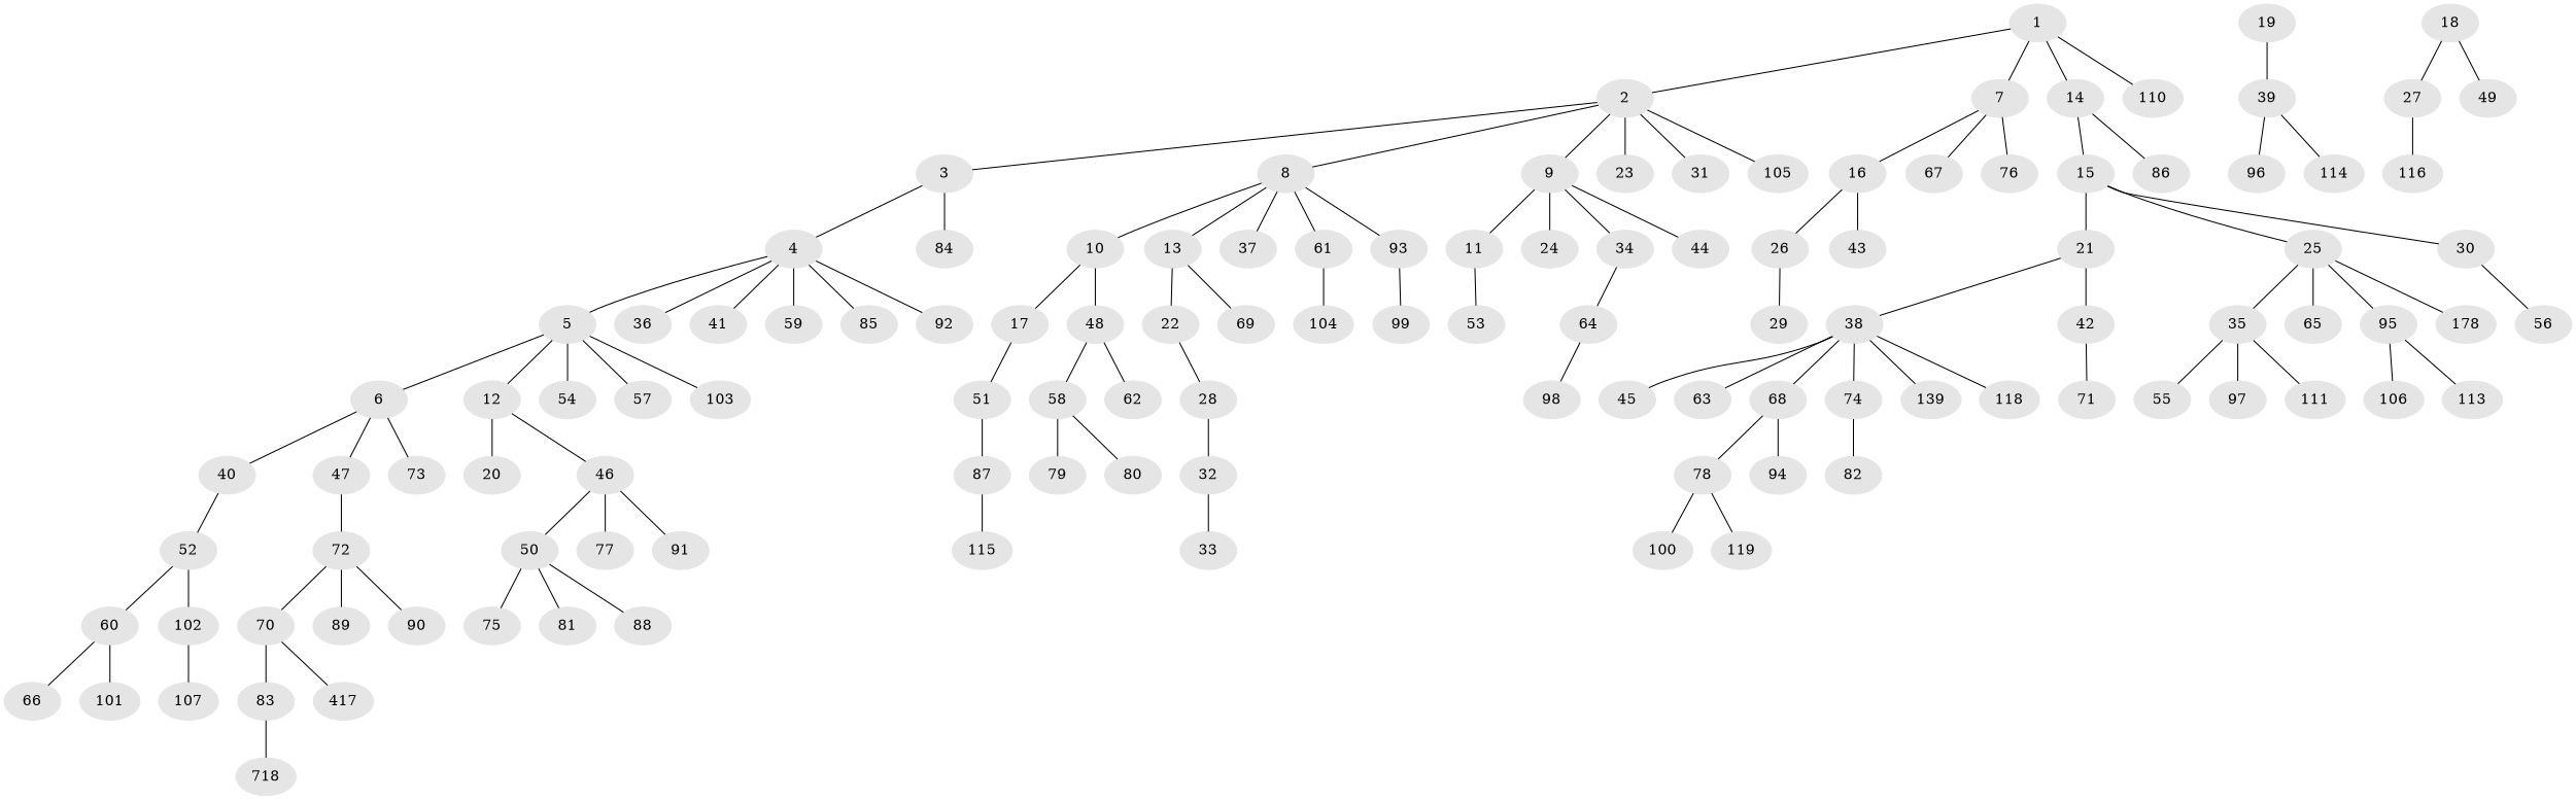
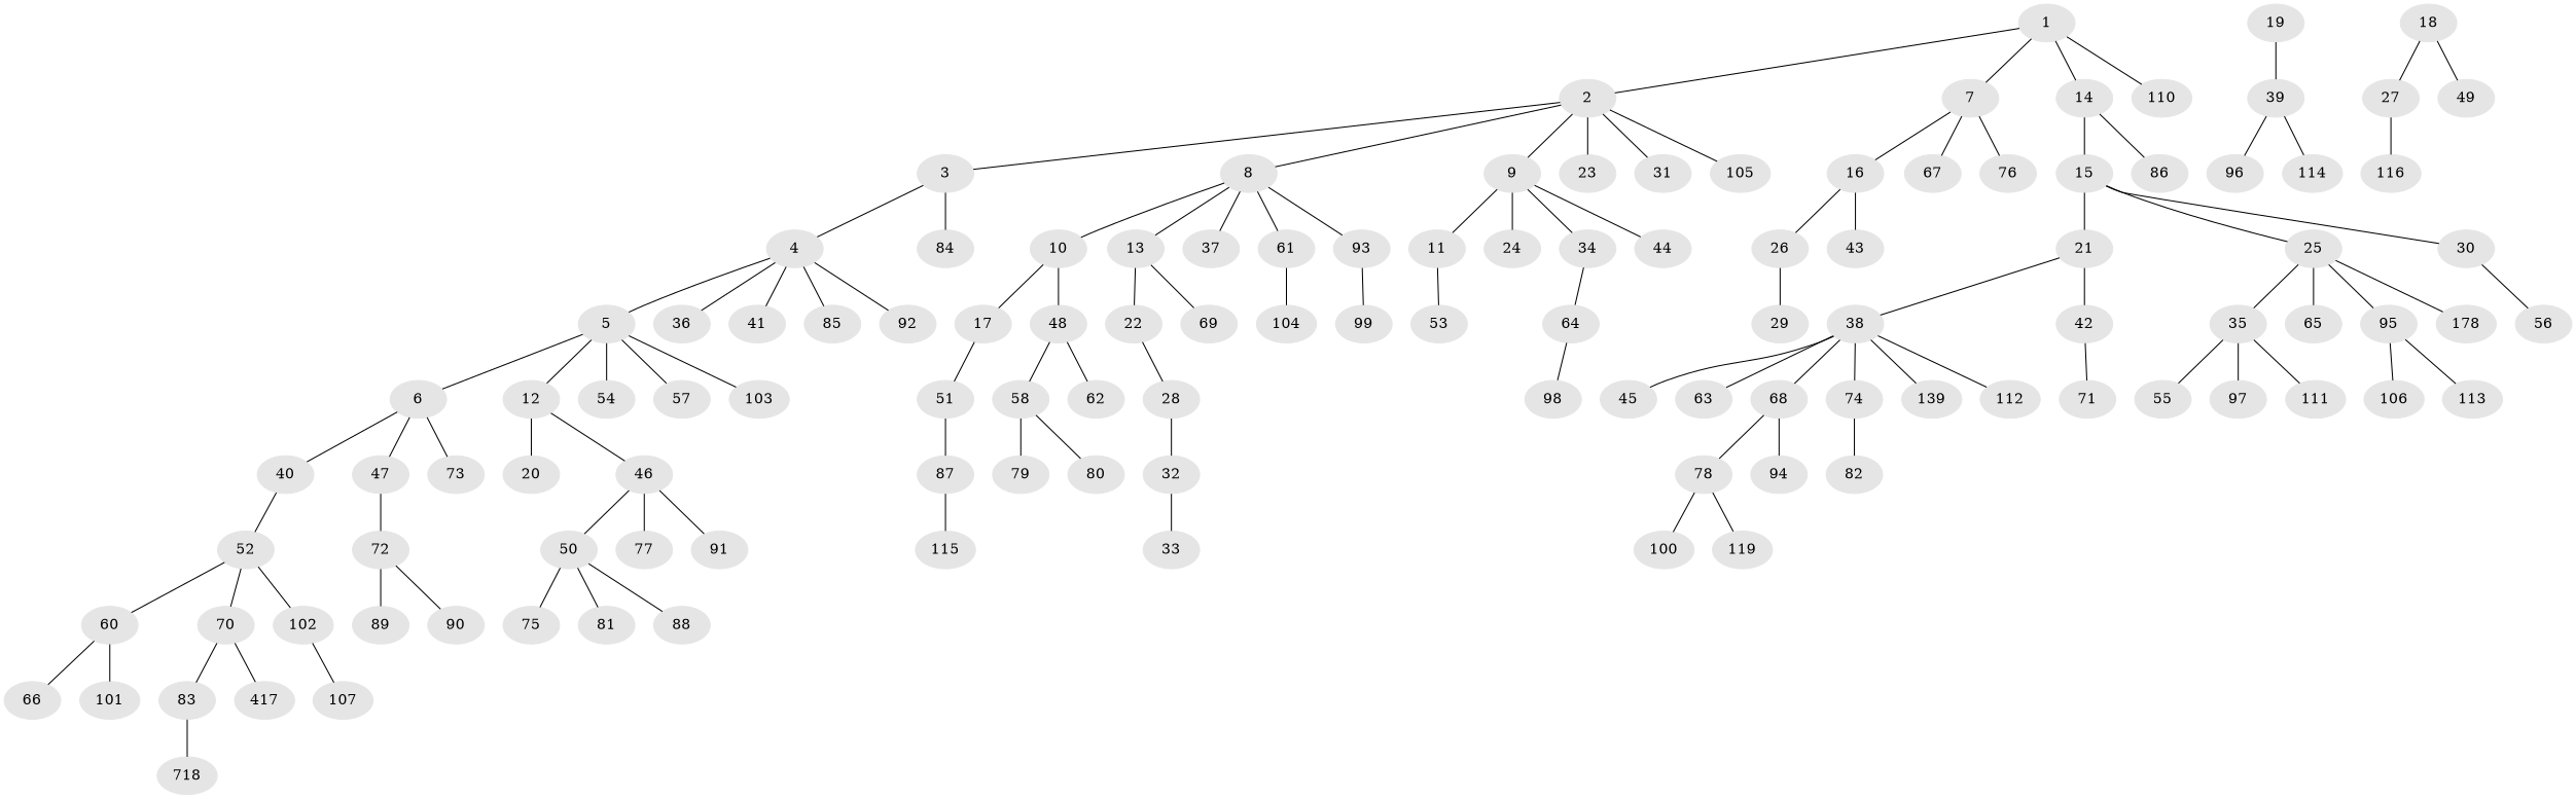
  graph {
    node [color=gray90 style=filled]
    1
    2
    7
    14
    110
    3
    8
    9
    23
    31
    105
    16
    67
    76
    15
    86
    4
    84
    10
    13
    37
    61
    93
    11
    24
    34
    44
    5
    36
    41
-   59
    85
    92
    6
    12
    54
    57
    103
    40
    47
    73
    20
    46
    52
    72
    26
    43
    19
    39
    17
    48
    22
    69
    104
    99
    53
    64
    51
    58
    62
    18
    27
    49
    50
    77
    91
    28
    21
    25
    30
    38
    42
    35
    65
    95
    n76 [label=178]
    56
    29
    87
    116
    96
    114
    45
    63
    68
    74
    n87 [label=139]
-   112 [label=118]
+   112
    71
    32
    55
    97
    111
    106
    113
    33
    98
    78
    94
    82
    60
    70
    102
    75
    81
    88
    89
    90
    79
    80
    115
    66
    101
    83
    n115 [label=417]
    107
    100
    119
    n119 [label=718]
    1 -- 2
    1 -- 7
    1 -- 14
    1 -- 110
    2 -- 3
    2 -- 8
    2 -- 9
    2 -- 23
    2 -- 31
    2 -- 105
    7 -- 16
    7 -- 67
    7 -- 76
    14 -- 15
    14 -- 86
    3 -- 4
    3 -- 84
    8 -- 10
    8 -- 13
    8 -- 37
    8 -- 61
    8 -- 93
    9 -- 11
    9 -- 24
    9 -- 34
    9 -- 44
    16 -- 26
    16 -- 43
    15 -- 21
    15 -- 25
    15 -- 30
    4 -- 5
    4 -- 36
    4 -- 41
-   4 -- 59
    4 -- 85
    4 -- 92
    10 -- 17
    10 -- 48
    13 -- 22
    13 -- 69
    61 -- 104
    93 -- 99
    11 -- 53
    34 -- 64
    5 -- 6
    5 -- 12
    5 -- 54
    5 -- 57
    5 -- 103
    6 -- 40
    6 -- 47
    6 -- 73
    12 -- 20
    12 -- 46
    40 -- 52
    47 -- 72
    46 -- 50
    46 -- 77
    46 -- 91
    52 -- 60
-   72 -- 70
+   52 -- 70
    52 -- 102
    72 -- 89
    72 -- 90
    26 -- 29
    19 -- 39
    39 -- 96
    39 -- 114
    17 -- 51
    48 -- 58
    48 -- 62
    22 -- 28
    64 -- 98
    51 -- 87
    58 -- 79
    58 -- 80
    18 -- 27
    18 -- 49
    27 -- 116
    50 -- 75
    50 -- 81
    50 -- 88
    28 -- 32
    21 -- 38
    21 -- 42
    25 -- 35
    25 -- 65
    25 -- 95
    25 -- n76
    30 -- 56
    38 -- 45
    38 -- 63
    38 -- 68
    38 -- 74
    38 -- n87
    38 -- 112
    42 -- 71
    35 -- 55
    35 -- 97
    35 -- 111
    95 -- 106
    95 -- 113
    87 -- 115
    68 -- 78
    68 -- 94
    74 -- 82
    32 -- 33
    78 -- 100
    78 -- 119
    60 -- 66
    60 -- 101
    70 -- 83
    70 -- n115
    102 -- 107
    83 -- n119
  }
